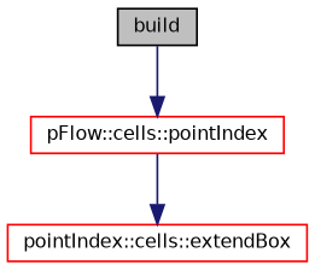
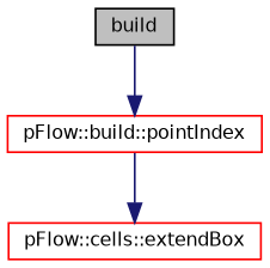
  digraph {
    rankdir=TB
    node [color=red fillcolor=white fontname=Helvetica fontsize=10 shape=record style=filled]
    edge [color=midnightblue fontname=Helvetica fontsize=10 labelfontname=Helvetica labelfontsize=10 style=solid]
    n1 [color=black fillcolor=grey75 fontcolor=black height=0.2 label=build width=0.4]
-   n2 [height=0.2 label="pFlow::cells::pointIndex" width=0.4]
-   n3 [height=0.2 label="pointIndex::cells::extendBox" width=0.4]
+   n2 [height=0.2 label="pFlow::build::pointIndex" width=0.4]
+   n3 [height=0.2 label="pFlow::cells::extendBox" width=0.4]
    n1 -> n2
    n2 -> n3
  }
